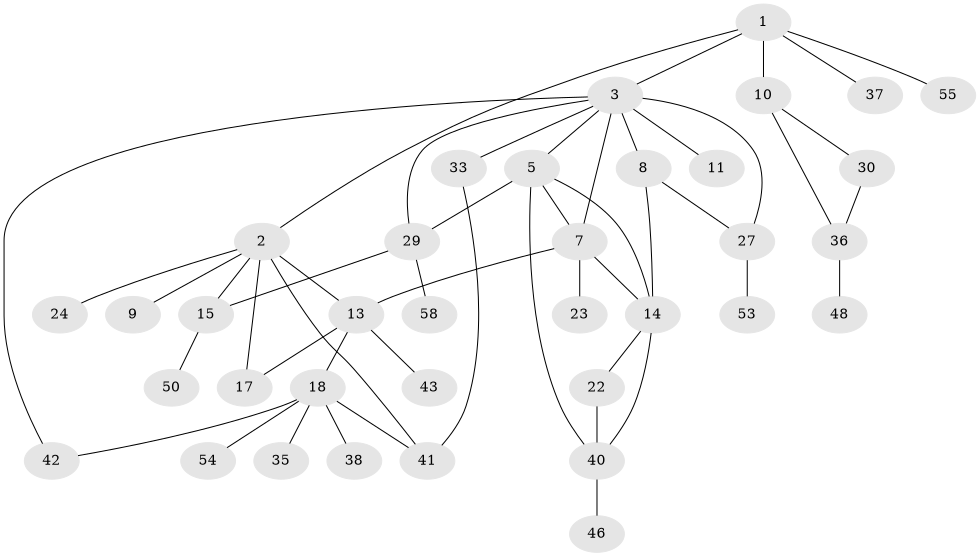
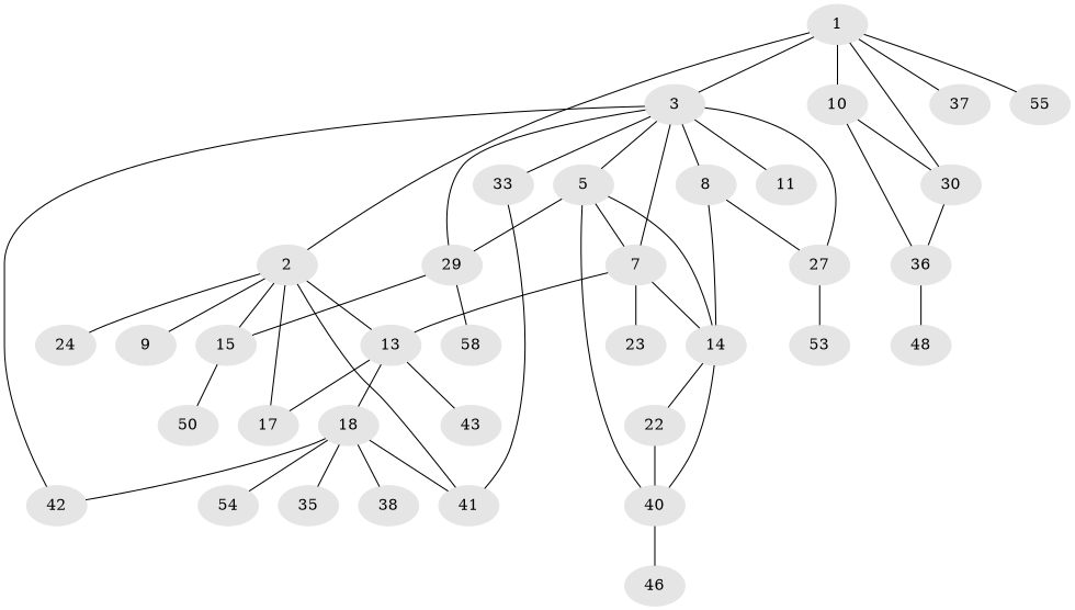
  graph {
    node [color=gray90 style=filled]
    1 [super="+6"]
    2 [super="+16"]
    3 [super="+4"]
    10 [super="+12"]
    30 [super="+47"]
    37
    55
    9 [super="+31"]
    13 [super="+34"]
    15
    17 [super="+21"]
    24 [super="+44"]
    41 [super="+45"]
    5 [super="+49"]
    7 [super="+25"]
    8
    11 [super="+28"]
    27 [super="+32"]
    29 [super="+39"]
    33 [super="+57"]
    42
    36
    18 [super="+19"]
    43
    50
    14 [super="+20"]
    40 [super="+56"]
    23
    53
    58
    22 [super="+26"]
    46
    48 [super="+51"]
    35
    38 [super="+52"]
    54
    1 -- 2
    1 -- 3 [weight=2]
    1 -- 10
+   1 -- 30
    1 -- 37
    1 -- 55
    2 -- 9
    2 -- 13
    2 -- 15
    2 -- 17 [weight=2]
    2 -- 24
    2 -- 41
    3 -- 5
    3 -- 7
    3 -- 8
    3 -- 11
    3 -- 27
    3 -- 29
    3 -- 33
    3 -- 42
    10 -- 30
    10 -- 36
    30 -- 36
    13 -- 17
    13 -- 18 [weight=2]
    13 -- 43
    15 -- 50
    5 -- 7
    5 -- 29
    5 -- 14
    5 -- 40
    7 -- 13
    7 -- 14
    7 -- 23
    8 -- 27
    8 -- 14
    27 -- 53
    29 -- 15
    29 -- 58
    33 -- 41
    36 -- 48
    18 -- 41
    18 -- 42
    18 -- 35
    18 -- 38
    18 -- 54
    14 -- 40
    14 -- 22
    40 -- 46
    22 -- 40
  }
